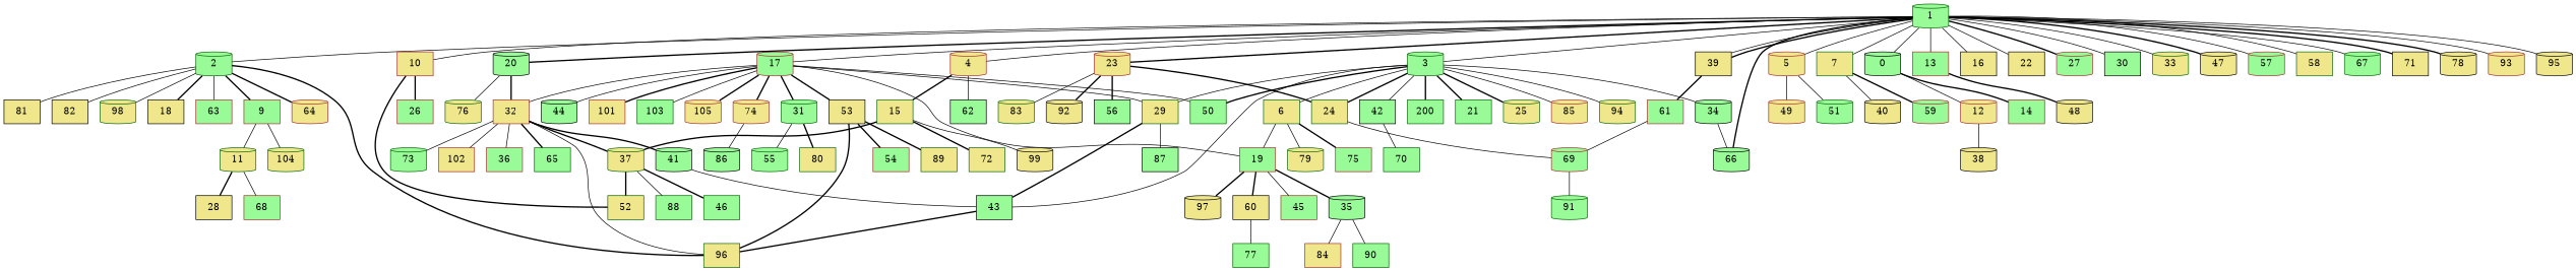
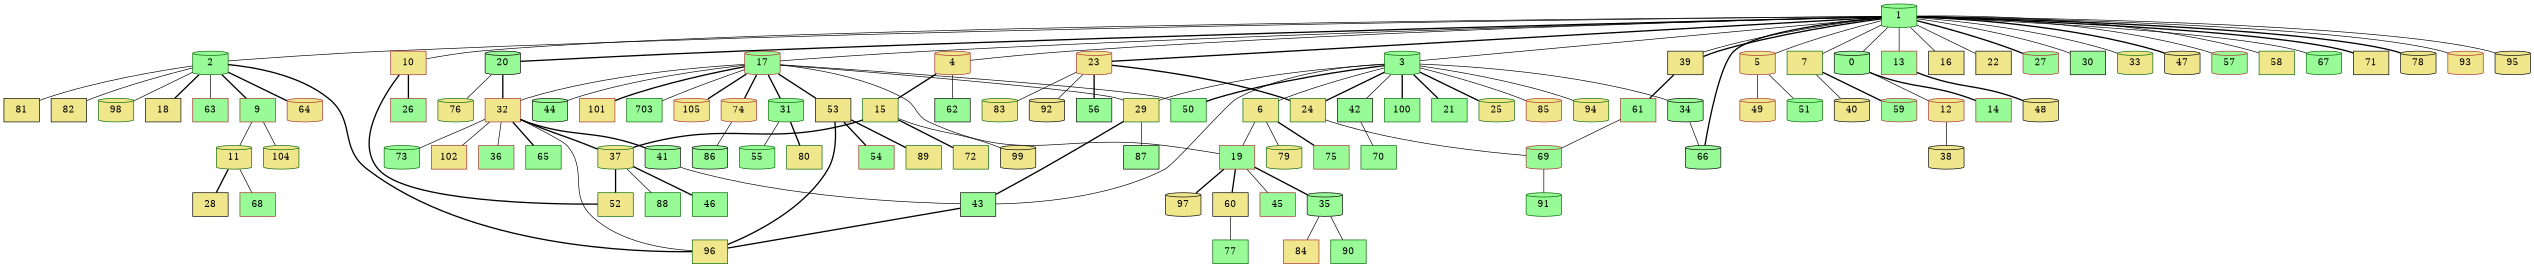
  graph {
    node [color=darkgreen fillcolor=khaki shape=box style=filled]
    edge [style=solid]
    1 [fillcolor=palegreen shape=cylinder]
    2 [fillcolor=palegreen shape=cylinder]
    3 [fillcolor=palegreen shape=cylinder]
    4 [color=brown shape=cylinder]
    5 [color=brown shape=cylinder]
    7
    n7 [color=black fillcolor=palegreen label=0 shape=cylinder]
    10 [color=brown]
    13 [color=brown fillcolor=palegreen]
    16 [color=black]
    17 [color=brown fillcolor=palegreen shape=cylinder]
    20 [color=black fillcolor=palegreen shape=cylinder]
    22 [color=black]
    23 [color=brown shape=cylinder]
    27 [color=brown fillcolor=palegreen shape=cylinder]
    30 [color=black fillcolor=palegreen]
    33 [shape=cylinder]
    39 [color=black]
    47 [color=black shape=cylinder]
    57 [color=brown fillcolor=palegreen shape=cylinder]
    58
    66 [color=black fillcolor=palegreen shape=cylinder]
    67 [fillcolor=palegreen shape=cylinder]
    71 [color=black]
    78 [color=black shape=cylinder]
    93 [color=brown shape=cylinder]
    95 [color=black shape=cylinder]
    9 [color=brown fillcolor=palegreen]
    18 [color=black]
    63 [color=brown fillcolor=palegreen]
    64 [color=brown shape=cylinder]
    81 [color=black]
    82 [color=black]
    96
    98 [shape=cylinder]
    6
    21 [fillcolor=palegreen]
    24
    25 [shape=cylinder]
    29
    34 [color=black fillcolor=palegreen shape=cylinder]
    42 [color=black fillcolor=palegreen]
    43 [color=black fillcolor=palegreen]
    50 [fillcolor=palegreen]
    85 [color=brown shape=cylinder]
    94 [shape=cylinder]
-   100 [fillcolor=palegreen label=200]
+   100 [fillcolor=palegreen]
    15
    62 [color=black fillcolor=palegreen]
    49 [color=brown shape=cylinder]
    51 [fillcolor=palegreen shape=cylinder]
    40 [color=black shape=cylinder]
    59 [color=brown fillcolor=palegreen shape=cylinder]
    12 [color=brown shape=cylinder]
    14 [color=brown fillcolor=palegreen]
    26 [color=brown fillcolor=palegreen]
    52
    48 [color=black shape=cylinder]
    19 [color=brown fillcolor=palegreen]
    31 [fillcolor=palegreen shape=cylinder]
    32 [color=brown]
    44 [color=black fillcolor=palegreen shape=cylinder]
    53 [color=black]
    74 [color=brown shape=cylinder]
    101 [color=brown]
-   103 [fillcolor=palegreen]
+   103 [fillcolor=palegreen label=703]
    105 [color=brown shape=cylinder]
    76 [shape=cylinder]
    56 [color=black fillcolor=palegreen]
    83 [shape=cylinder]
    92 [color=black shape=cylinder]
    61 [color=brown fillcolor=palegreen]
    11 [shape=cylinder]
    104 [shape=cylinder]
    75 [color=brown fillcolor=palegreen]
    79 [shape=cylinder]
    69 [color=brown fillcolor=palegreen shape=cylinder]
    87 [color=black fillcolor=palegreen]
    70 [fillcolor=palegreen]
    37 [shape=cylinder]
    72
    99 [color=black shape=cylinder]
    35 [color=black fillcolor=palegreen shape=cylinder]
    45 [color=brown fillcolor=palegreen]
    60 [color=black]
    97 [color=black shape=cylinder]
    38 [color=black shape=cylinder]
    28 [color=black]
    68 [color=brown fillcolor=palegreen]
    46 [fillcolor=palegreen]
    88 [fillcolor=palegreen]
    55 [fillcolor=palegreen shape=cylinder]
    80
    36 [color=brown fillcolor=palegreen]
    41 [color=black fillcolor=palegreen shape=cylinder]
    65 [fillcolor=palegreen]
    73 [fillcolor=palegreen shape=cylinder]
    102 [color=brown]
    54 [color=brown fillcolor=palegreen]
    89
    86 [color=black fillcolor=palegreen shape=cylinder]
    84 [color=brown]
    90 [fillcolor=palegreen]
    77 [fillcolor=palegreen]
    91 [fillcolor=palegreen shape=cylinder]
    1 -- 2
    1 -- 3
    1 -- 4
    1 -- 5
    1 -- 7
    1 -- n7
    1 -- 10
    1 -- 13
    1 -- 16
    1 -- 17
    1 -- 20 [style=bold]
    1 -- 22
    1 -- 23 [style=bold]
    1 -- 27 [style=bold]
    1 -- 30
    1 -- 33
    1 -- 39
    1 -- 39 [style=bold]
    1 -- 47 [style=bold]
    1 -- 57
    1 -- 58
    1 -- 66 [style=bold]
    1 -- 67
    1 -- 71 [style=bold]
    1 -- 78 [style=bold]
    1 -- 93
    1 -- 95
    2 -- 9 [style=bold]
    2 -- 18 [style=bold]
    2 -- 63
    2 -- 64 [style=bold]
    2 -- 81
    2 -- 82
    2 -- 96 [style=bold]
    2 -- 98
    3 -- 6
    3 -- 21 [style=bold]
    3 -- 24 [style=bold]
    3 -- 25 [style=bold]
    3 -- 29
    3 -- 34
    3 -- 42
    3 -- 43
    3 -- 50 [style=bold]
    3 -- 85
    3 -- 94
    3 -- 100 [style=bold]
    4 -- 15 [style=bold]
    4 -- 62
    5 -- 49
    5 -- 51
    7 -- 40
    7 -- 59 [style=bold]
    n7 -- 12
    n7 -- 14 [style=bold]
    10 -- 26 [style=bold]
    10 -- 52 [style=bold]
    13 -- 48 [style=bold]
    17 -- 29
    17 -- 50
    17 -- 19
    17 -- 31 [style=bold]
    17 -- 32
    17 -- 44
    17 -- 53 [style=bold]
    17 -- 74 [style=bold]
    17 -- 101 [style=bold]
    17 -- 103
    17 -- 105 [style=bold]
    20 -- 32 [style=bold]
    20 -- 76
    23 -- 24 [style=bold]
    23 -- 56 [style=bold]
    23 -- 83
-   23 -- 92 [style=bold]
+   23 -- 92
    39 -- 61 [style=bold]
    9 -- 11
    9 -- 104
    6 -- 19
    6 -- 75 [style=bold]
    6 -- 79
    24 -- 69
    29 -- 43 [style=bold]
    29 -- 87
    34 -- 66
    42 -- 70
    43 -- 96 [style=bold]
    15 -- 37 [style=bold]
    15 -- 72 [style=bold]
    15 -- 99
    12 -- 38
    19 -- 35 [style=bold]
    19 -- 45
    19 -- 60 [style=bold]
    19 -- 97 [style=bold]
    31 -- 55
    31 -- 80 [style=bold]
    32 -- 96
    32 -- 37 [style=bold]
    32 -- 36
    32 -- 41 [style=bold]
    32 -- 65 [style=bold]
    32 -- 73
    32 -- 102
    53 -- 96 [style=bold]
    53 -- 54 [style=bold]
    53 -- 89 [style=bold]
    74 -- 86
    61 -- 69
    11 -- 28 [style=bold]
    11 -- 68
    69 -- 91
    37 -- 52 [style=bold]
    37 -- 46 [style=bold]
    37 -- 88
    35 -- 84
    35 -- 90
    60 -- 77
    41 -- 43
  }
